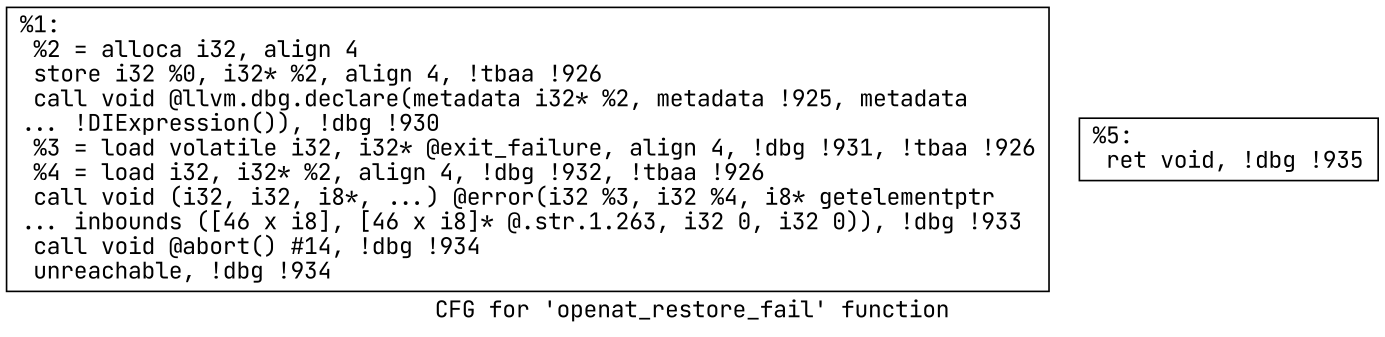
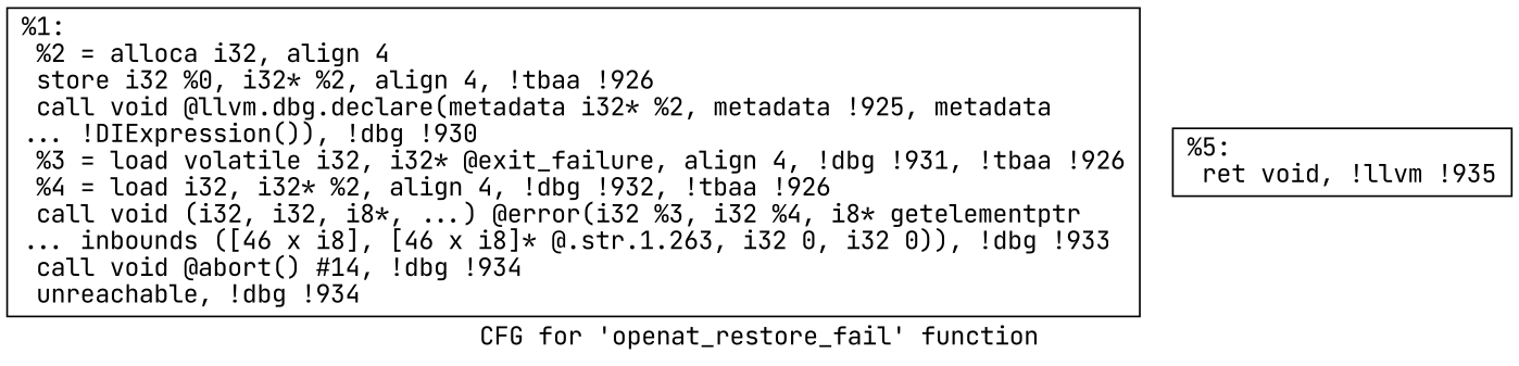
  digraph {
    label="CFG for 'openat_restore_fail' function"
    fontname="JetBrains Mono"
    node [shape=record fontname="JetBrains Mono"]
    n1 [label="{%1:\l  %2 = alloca i32, align 4\l  store i32 %0, i32* %2, align 4, !tbaa !926\l  call void @llvm.dbg.declare(metadata i32* %2, metadata !925, metadata\l... !DIExpression()), !dbg !930\l  %3 = load volatile i32, i32* @exit_failure, align 4, !dbg !931, !tbaa !926\l  %4 = load i32, i32* %2, align 4, !dbg !932, !tbaa !926\l  call void (i32, i32, i8*, ...) @error(i32 %3, i32 %4, i8* getelementptr\l... inbounds ([46 x i8], [46 x i8]* @.str.1.263, i32 0, i32 0)), !dbg !933\l  call void @abort() #14, !dbg !934\l  unreachable, !dbg !934\l}"]
-   n2 [label="{%5:                                                  \l  ret void, !dbg !935\l}"]
+   n2 [label="{%5:                                                  \l  ret void, !llvm !935\l}"]
  }
